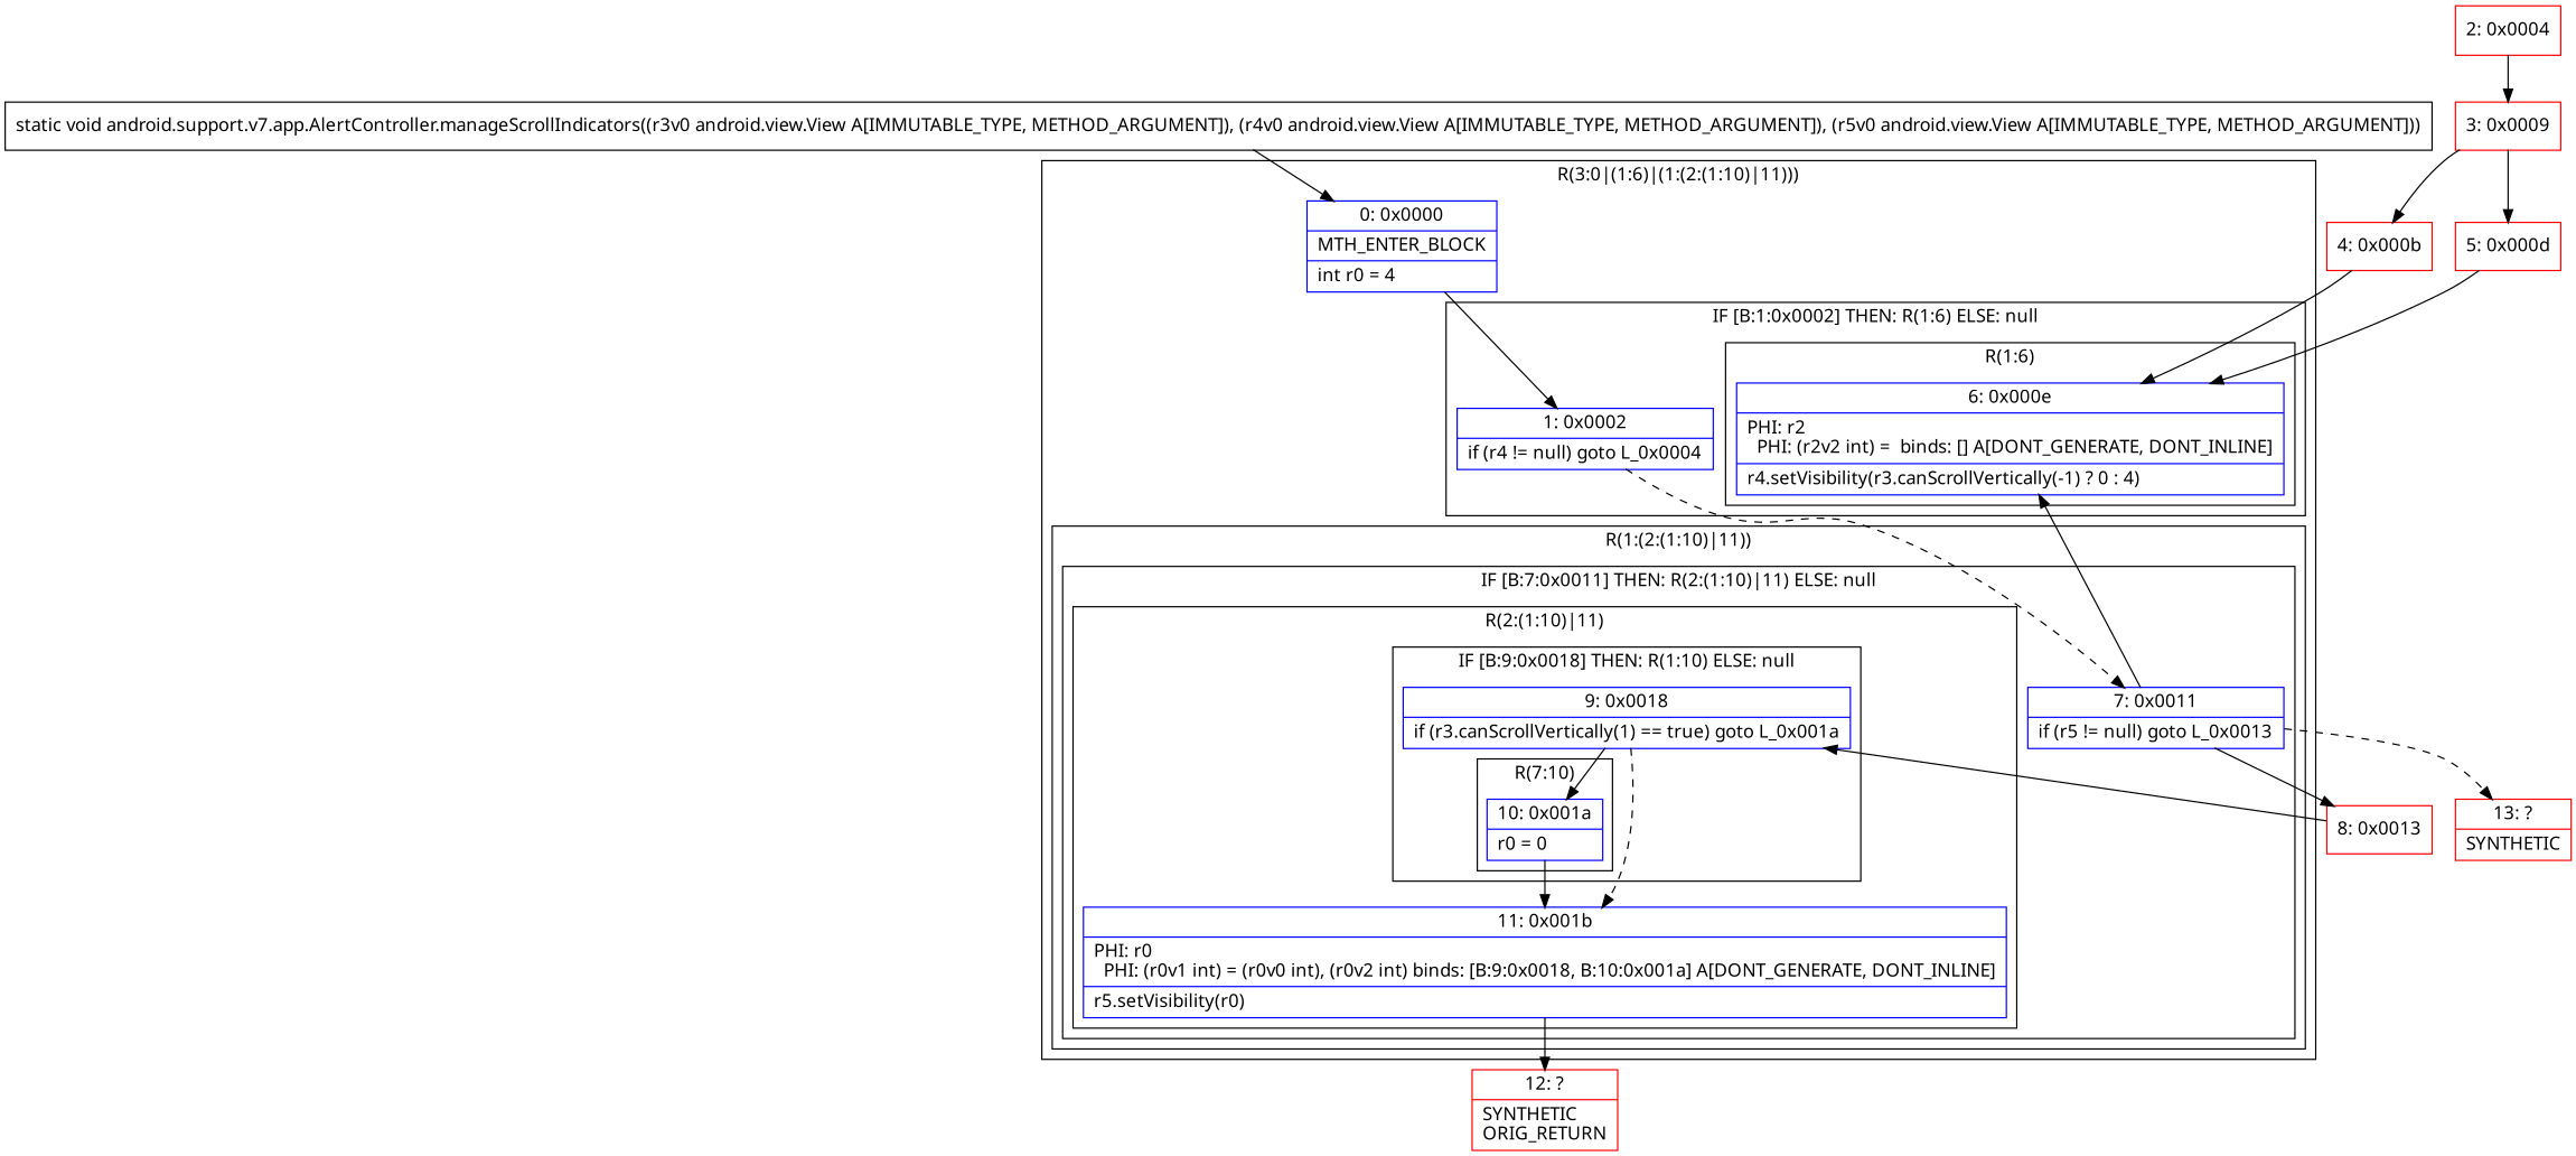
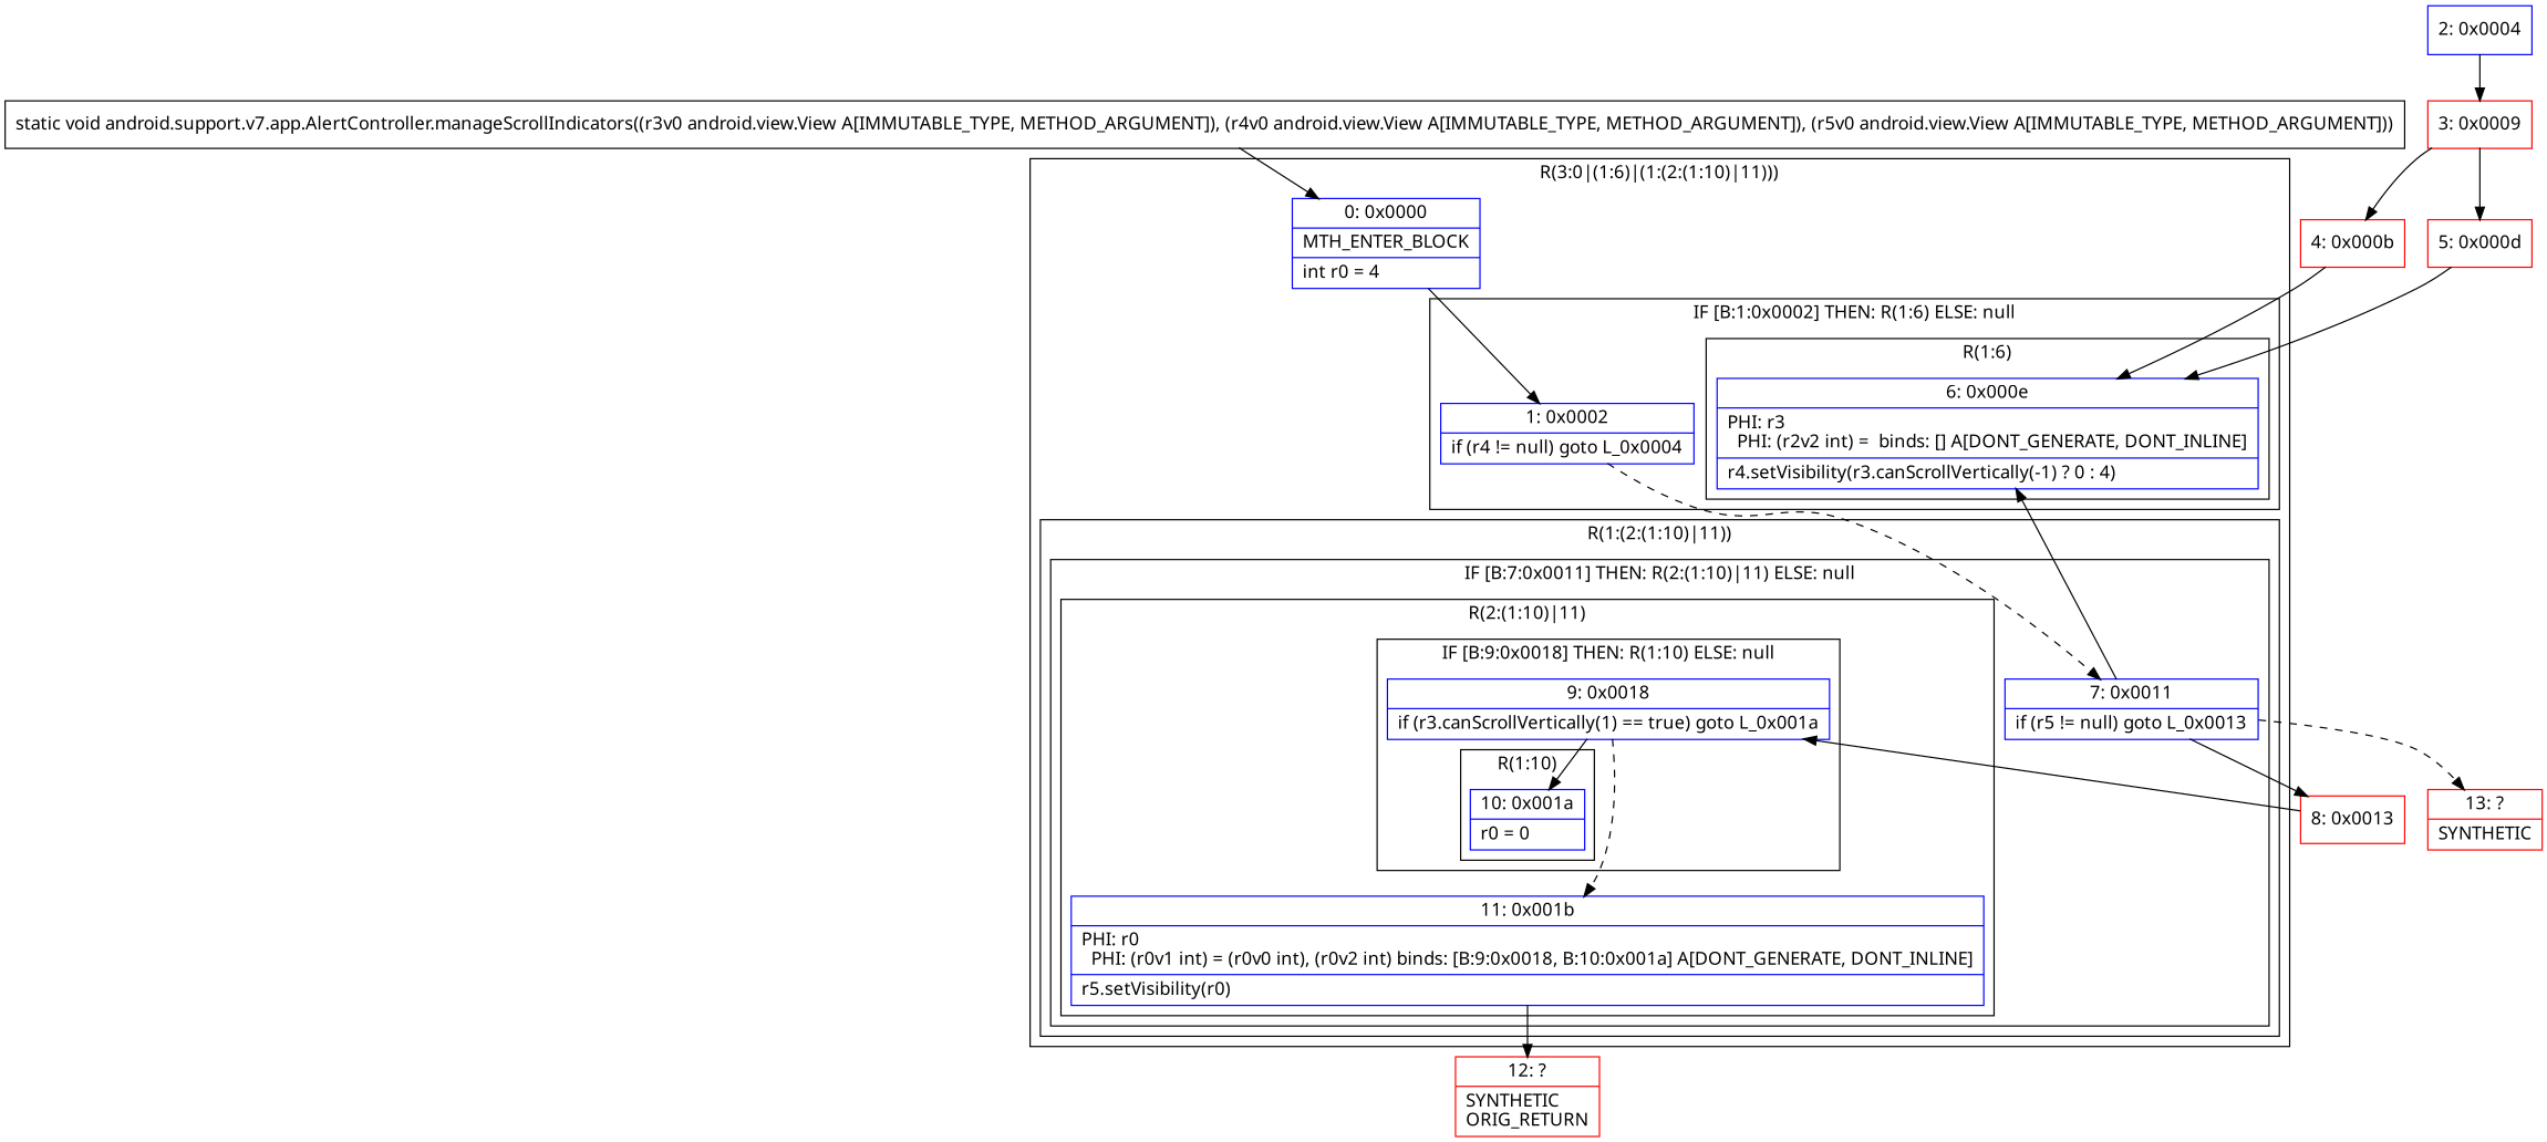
  digraph {
    fontname="Noto Sans"
    node [color=blue fontname="Noto Sans" shape=record]
    edge [fontname="Noto Sans"]
-   n1 [label="{6\:\ 0x000e|PHI: r2 \l  PHI: (r2v2 int) =  binds: [] A[DONT_GENERATE, DONT_INLINE]\l|r4.setVisibility(r3.canScrollVertically(\-1) ? 0 : 4)\l}"]
+   n1 [label="{6\:\ 0x000e|PHI: r3 \l  PHI: (r2v2 int) =  binds: [] A[DONT_GENERATE, DONT_INLINE]\l|r4.setVisibility(r3.canScrollVertically(\-1) ? 0 : 4)\l}"]
    n2 [label="{1\:\ 0x0002|if (r4 != null) goto L_0x0004\l}"]
    n3 [label="{10\:\ 0x001a|r0 = 0\l}"]
    n4 [label="{9\:\ 0x0018|if (r3.canScrollVertically(1) == true) goto L_0x001a\l}"]
    n5 [label="{11\:\ 0x001b|PHI: r0 \l  PHI: (r0v1 int) = (r0v0 int), (r0v2 int) binds: [B:9:0x0018, B:10:0x001a] A[DONT_GENERATE, DONT_INLINE]\l|r5.setVisibility(r0)\l}"]
    n6 [label="{7\:\ 0x0011|if (r5 != null) goto L_0x0013\l}"]
    n7 [label="{0\:\ 0x0000|MTH_ENTER_BLOCK\l|int r0 = 4\l}"]
    n8 [color=red label="{12\:\ ?|SYNTHETIC\lORIG_RETURN\l}"]
    n9 [color=red label="{8\:\ 0x0013}"]
    n10 [color=red label="{13\:\ ?|SYNTHETIC\l}"]
-   n11 [color=red label="{2\:\ 0x0004}"]
+   n11 [label="{2\:\ 0x0004}"]
    n12 [color=red label="{3\:\ 0x0009}"]
    n13 [color=red label="{4\:\ 0x000b}"]
    n14 [color=red label="{5\:\ 0x000d}"]
    n15 [label="{static void android.support.v7.app.AlertController.manageScrollIndicators((r3v0 android.view.View A[IMMUTABLE_TYPE, METHOD_ARGUMENT]), (r4v0 android.view.View A[IMMUTABLE_TYPE, METHOD_ARGUMENT]), (r5v0 android.view.View A[IMMUTABLE_TYPE, METHOD_ARGUMENT])) }" color=""]
    subgraph cluster_1 {
      label="R(3:0|(1:6)|(1:(2:(1:10)|11)))"
      n7
      subgraph cluster_2 {
        label="IF [B:1:0x0002] THEN: R(1:6) ELSE: null"
        n2
        subgraph cluster_3 {
          label="R(1:6)"
          n1
        }
      }
      subgraph cluster_4 {
        label="R(1:(2:(1:10)|11))"
        subgraph cluster_5 {
          label="IF [B:7:0x0011] THEN: R(2:(1:10)|11) ELSE: null"
          n6
          subgraph cluster_6 {
            label="R(2:(1:10)|11)"
            n5
            subgraph cluster_7 {
              label="IF [B:9:0x0018] THEN: R(1:10) ELSE: null"
              n4
              subgraph cluster_8 {
-               label="R(7:10)"
+               label="R(1:10)"
                n3
              }
            }
          }
        }
      }
    }
    n2 -> n6 [style=dashed]
-   n3 -> n5
    n4 -> n3
    n4 -> n5 [style=dashed]
    n5 -> n8
    n6 -> n1
    n6 -> n9
    n6 -> n10 [style=dashed]
    n7 -> n2
    n9 -> n4
    n11 -> n12
    n12 -> n13
    n12 -> n14
    n13 -> n1
    n14 -> n1
    n15 -> n7
  }
